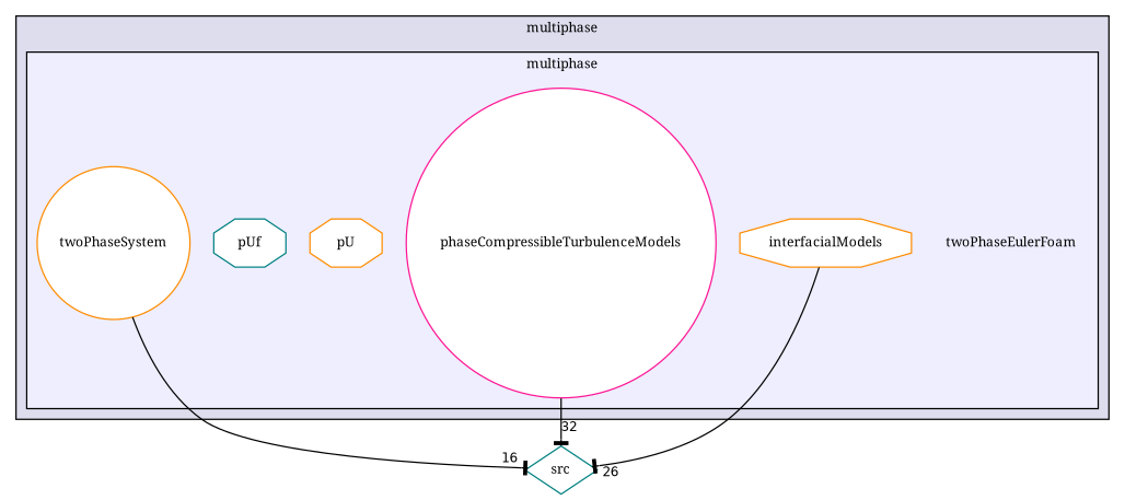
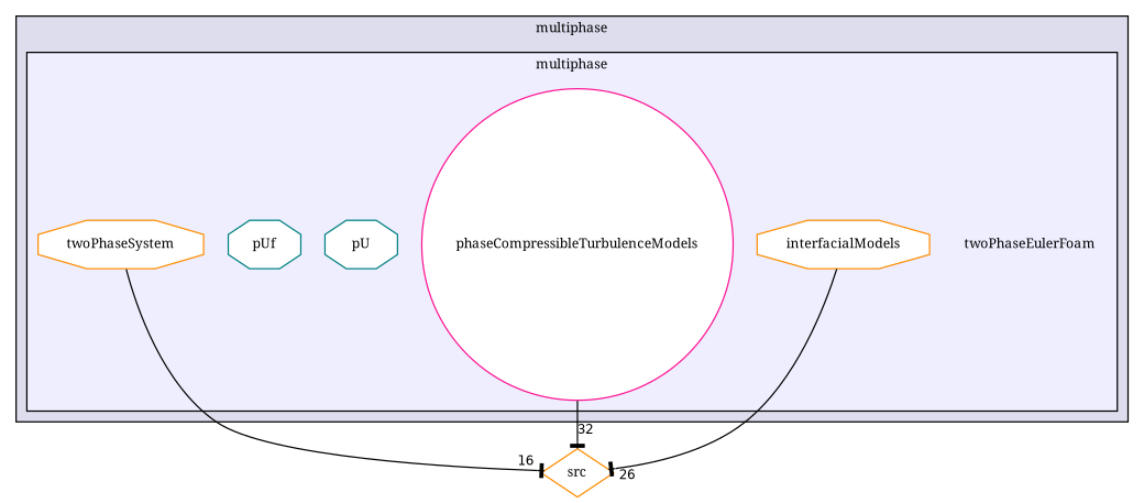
  digraph {
    compound=true
    fontname="Noto Serif"
    node [fontname="Noto Serif" fontsize=10 shape=octagon color=darkorange fillcolor=white style=filled]
    edge [labeldistance=1.5 labelfontname=Helvetica labelfontsize=10 arrowhead=tee fontname="Noto Serif"]
    n1 [label=twoPhaseEulerFoam shape=plaintext color=teal fillcolor="" style=""]
    n2 [label=interfacialModels]
    n3 [color=deeppink label=phaseCompressibleTurbulenceModels shape=circle]
-   n4 [label=pU]
+   n4 [color=teal label=pU]
    n5 [color=teal label=pUf]
-   n6 [label=twoPhaseSystem shape=circle]
-   n7 [color=teal label=src shape=diamond fillcolor="" style=""]
+   n6 [label=twoPhaseSystem]
+   n7 [label=src shape=diamond fillcolor="" style=""]
    subgraph cluster_1 {
      bgcolor="#ddddee"
      fontsize=10
      label=multiphase
      pencolor=black
      subgraph cluster_2 {
        bgcolor="#eeeeff"
        fontsize=10
        pencolor=black
        n1
        n2
        n3
        n4
        n5
        n6
      }
    }
    n2 -> n7 [headlabel=26]
    n3 -> n7 [headlabel=32]
    n6 -> n7 [headlabel=16]
  }
